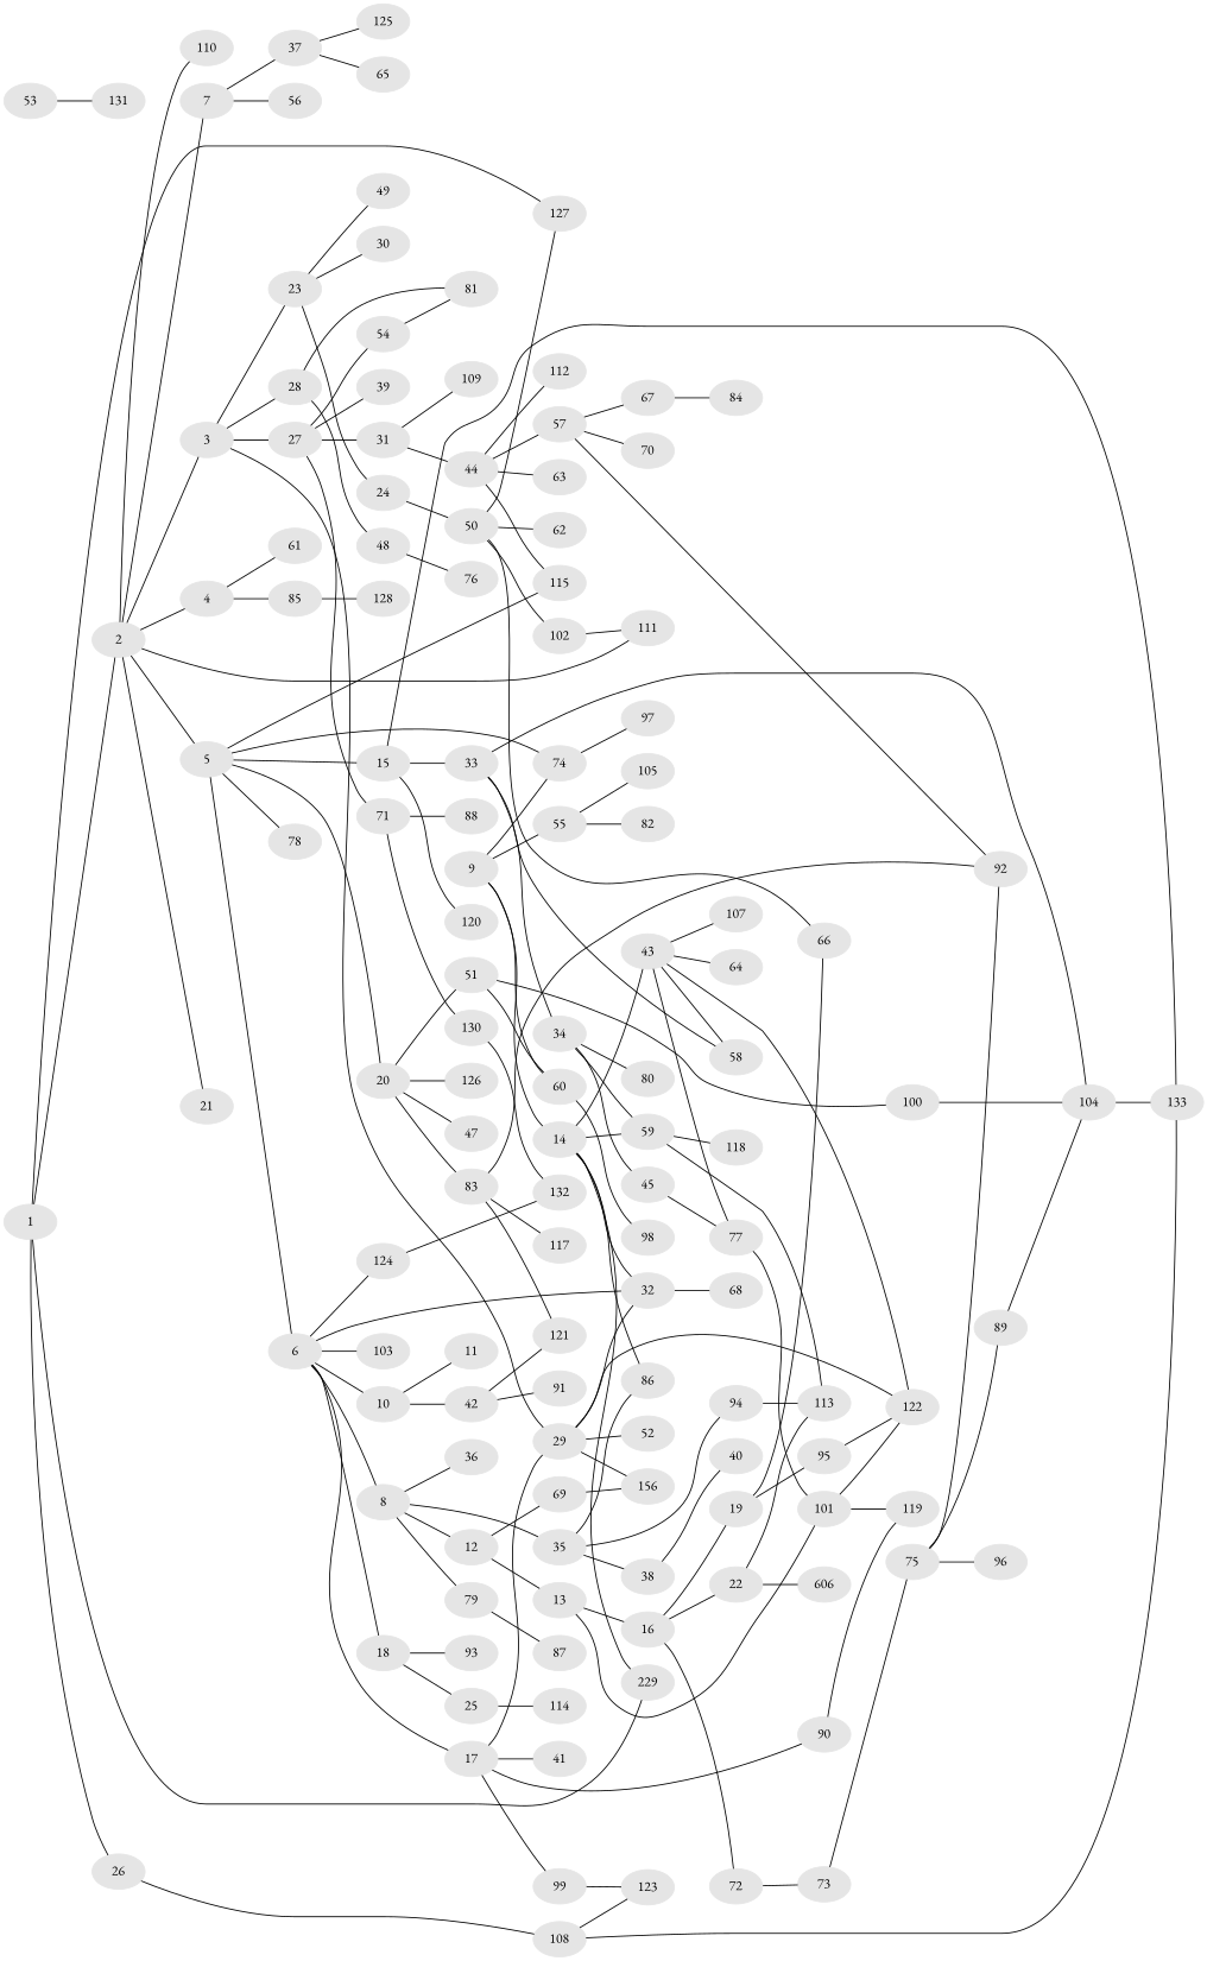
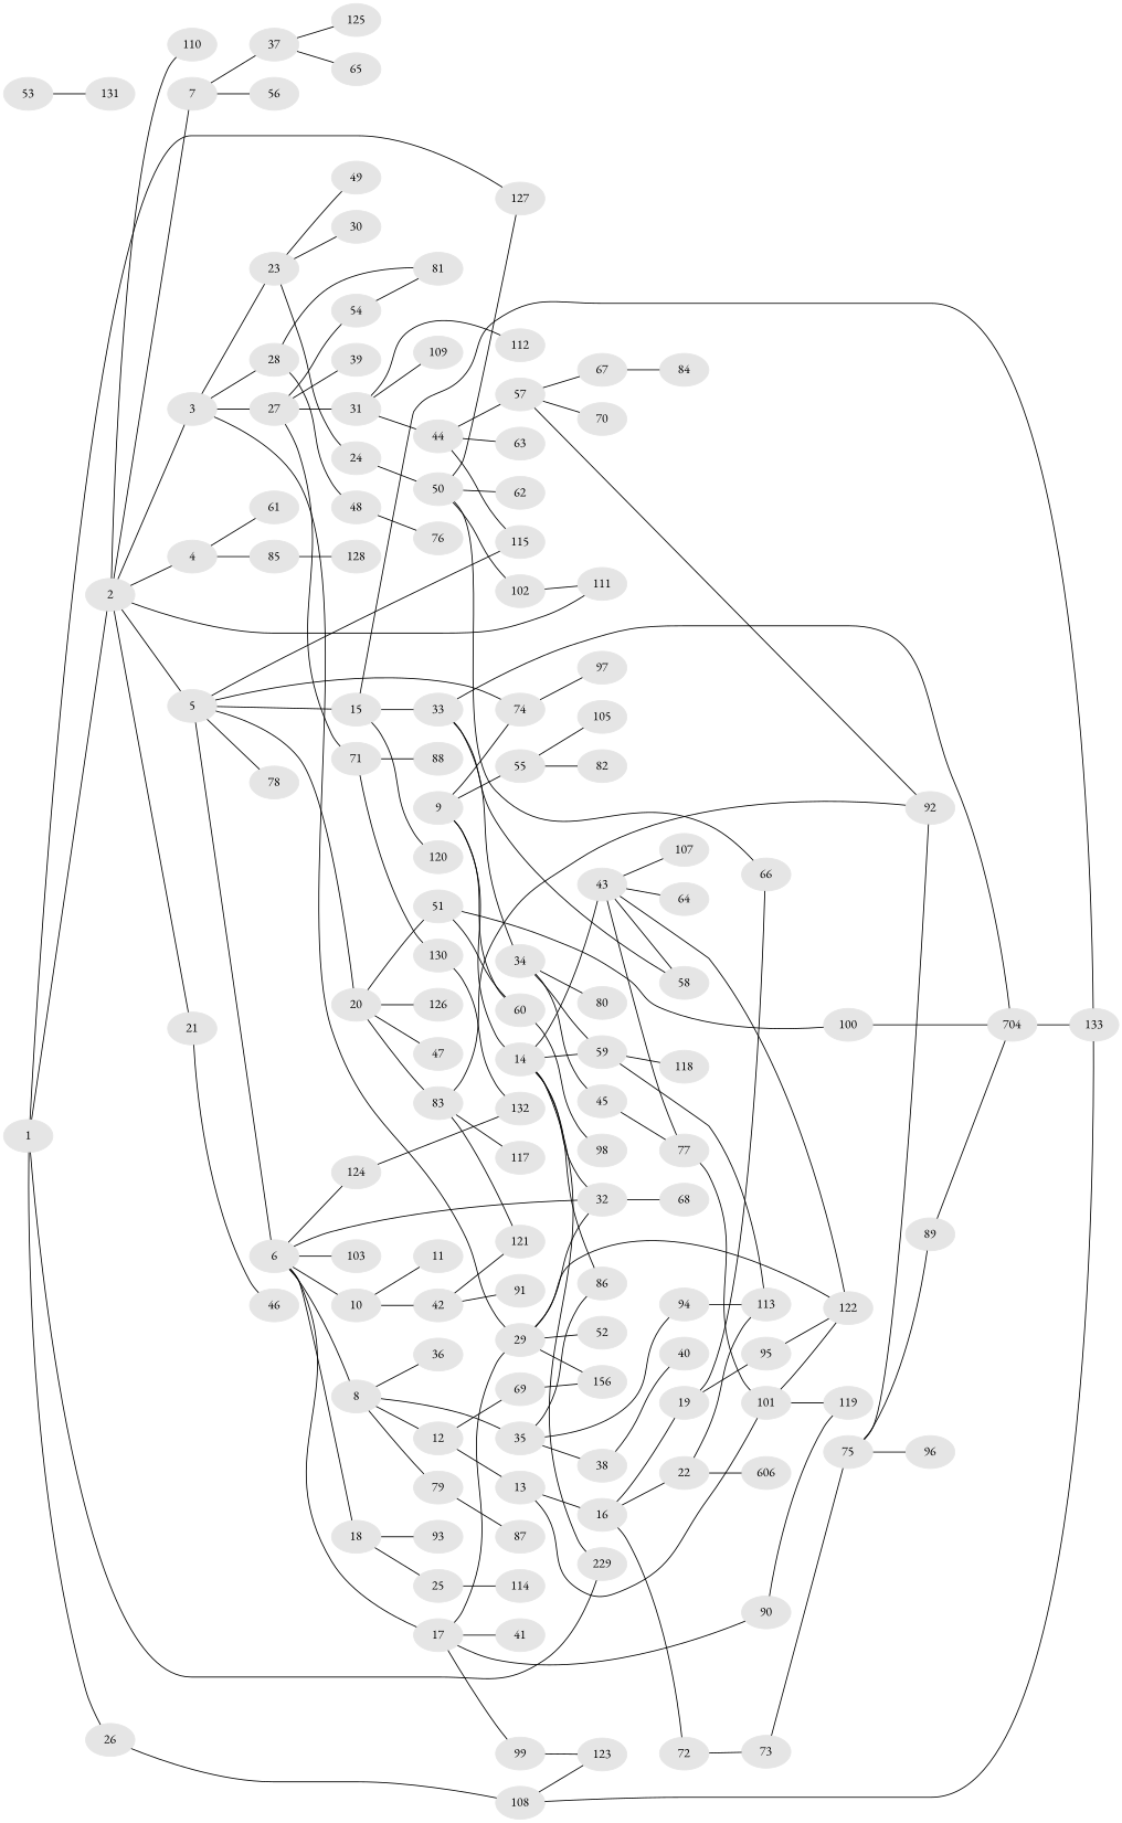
  graph {
    fontname="EB Garamond"
    rankdir=LR
    node [color=gray90 fontname="EB Garamond" style=filled]
    edge [fontname="EB Garamond"]
    1
    2
    26
    127
    n5 [label=229]
    3
    4
    5
    7
    21
    110
    111
    108
    23
    27
    28
    29
    61
    85
    6
    15
    20
    74
    78
    115
    37
    56
+   46
    24
    30
    49
    31
    39
    54
    71
    48
    81
    32
    52
    n40 [label=156]
    122
    128
    8
    10
    17
    18
    103
    124
    33
    120
    133
    47
    51
    83
    126
    97
    12
    35
    36
    79
    9
    14
    55
    60
    11
    42
    41
    90
    99
    25
    93
    68
    132
    65
    125
    13
    69
    86
    38
    94
    87
    43
    59
    82
    105
    98
    121
    91
    16
    101
    19
    22
    72
    119
    58
    64
    77
    107
    113
    118
    34
-   104
+   104 [label=704]
    66
    95
    n105 [label=606]
    73
    123
    114
    100
    92
    117
    50
    62
    102
    44
    109
    88
    130
    76
    53
    131
    57
    63
    112
    45
    80
    40
    67
    70
    84
    75
    89
    96
    1 -- 2
    1 -- 26
    1 -- 127
    1 -- n5
    2 -- 3
    2 -- 4
    2 -- 5
    2 -- 7
    2 -- 21
    2 -- 110
    2 -- 111
    26 -- 108
    3 -- 23
    3 -- 27
    3 -- 28
    3 -- 29
    4 -- 61
    4 -- 85
    5 -- 6
    5 -- 15
    5 -- 20
    5 -- 74
    5 -- 78
    5 -- 115
    7 -- 37
    7 -- 56
+   21 -- 46
    108 -- 133
    108 -- 123
    23 -- 24
    23 -- 30
    23 -- 49
    27 -- 31
    27 -- 39
    27 -- 54
    27 -- 71
    28 -- 48
    28 -- 81
    29 -- 32
    29 -- 52
    29 -- n40
    29 -- 122
    85 -- 128
    6 -- 32
    6 -- 8
    6 -- 10
    6 -- 17
    6 -- 18
    6 -- 103
    6 -- 124
    15 -- 33
    15 -- 120
    15 -- 133
    20 -- 47
    20 -- 51
    20 -- 83
    20 -- 126
    74 -- 97
    37 -- 65
    37 -- 125
    24 -- 50
    31 -- 44
    31 -- 109
    54 -- 81
    71 -- 88
    71 -- 130
    48 -- 76
    32 -- 68
    8 -- 12
    8 -- 35
    8 -- 36
    8 -- 79
    10 -- 11
    10 -- 42
    17 -- 29
    17 -- 41
    17 -- 90
    17 -- 99
    18 -- 25
    18 -- 93
    124 -- 132
    33 -- 58
    33 -- 34
    33 -- 104
    51 -- 60
    51 -- 100
    83 -- 121
    83 -- 92
    83 -- 117
    12 -- 13
    12 -- 69
    35 -- 86
    35 -- 38
    35 -- 94
    79 -- 87
    9 -- 74
    9 -- 14
    9 -- 55
    9 -- 60
    14 -- n5
    14 -- 32
    14 -- 86
    14 -- 43
    14 -- 59
    55 -- 82
    55 -- 105
    60 -- 98
    42 -- 121
    42 -- 91
    90 -- 119
    99 -- 123
    25 -- 114
    13 -- 16
    13 -- 101
    69 -- n40
    38 -- 40
    94 -- 113
    43 -- 122
    43 -- 58
    43 -- 64
    43 -- 77
    43 -- 107
    59 -- 113
    59 -- 118
    16 -- 19
    16 -- 22
    16 -- 72
    101 -- 122
    101 -- 119
    19 -- 66
    19 -- 95
    22 -- 113
    22 -- n105
    72 -- 73
    77 -- 101
    34 -- 59
    34 -- 45
    34 -- 80
    104 -- 133
    95 -- 122
    73 -- 75
    100 -- 104
    50 -- 127
    50 -- 66
    50 -- 62
    50 -- 102
    102 -- 111
    44 -- 115
    44 -- 57
    44 -- 63
-   44 -- 112
+   31 -- 112
    130 -- 132
    53 -- 131
    57 -- 92
    57 -- 67
    57 -- 70
    45 -- 77
    67 -- 84
    75 -- 92
    75 -- 89
    75 -- 96
    89 -- 104
  }
